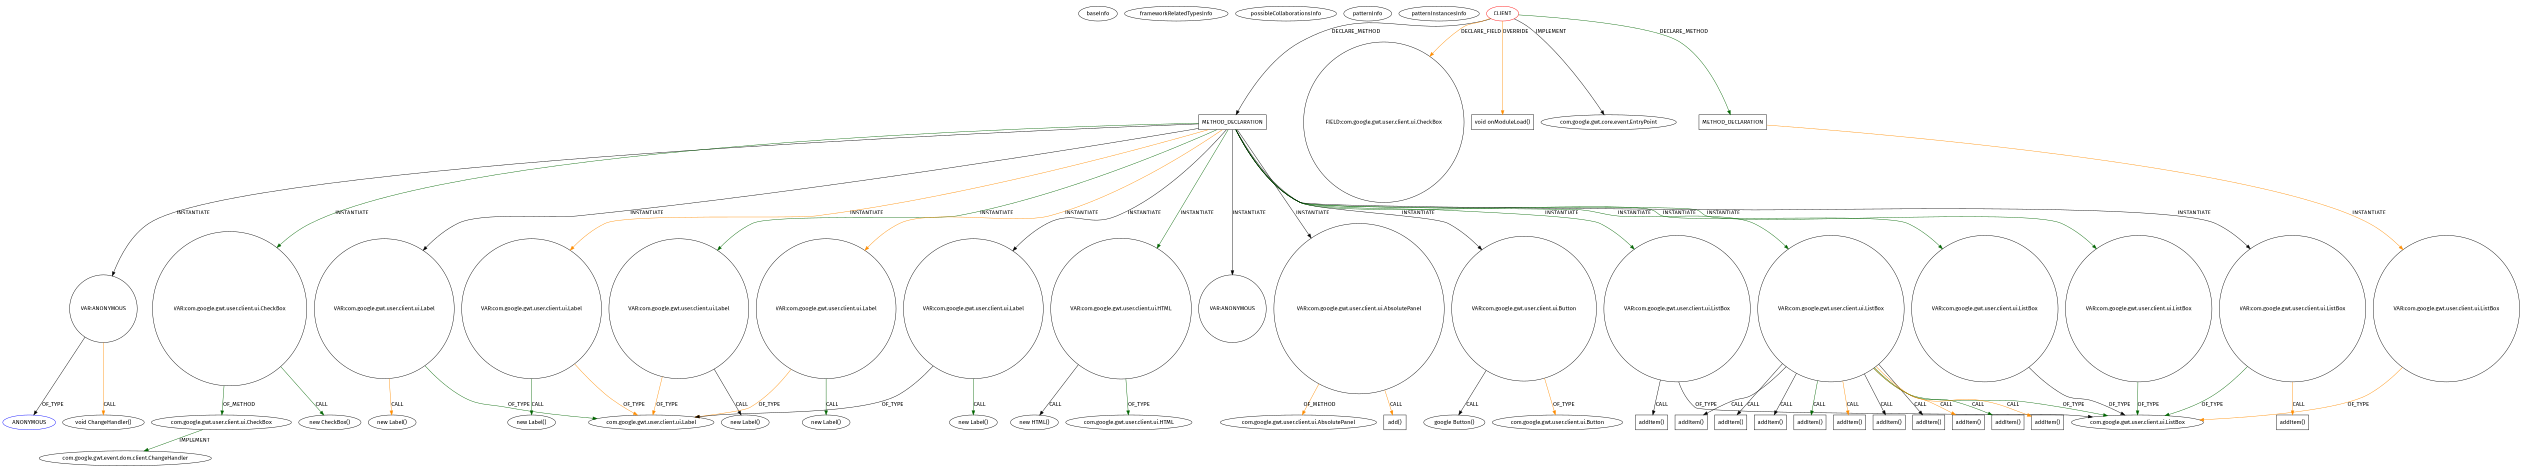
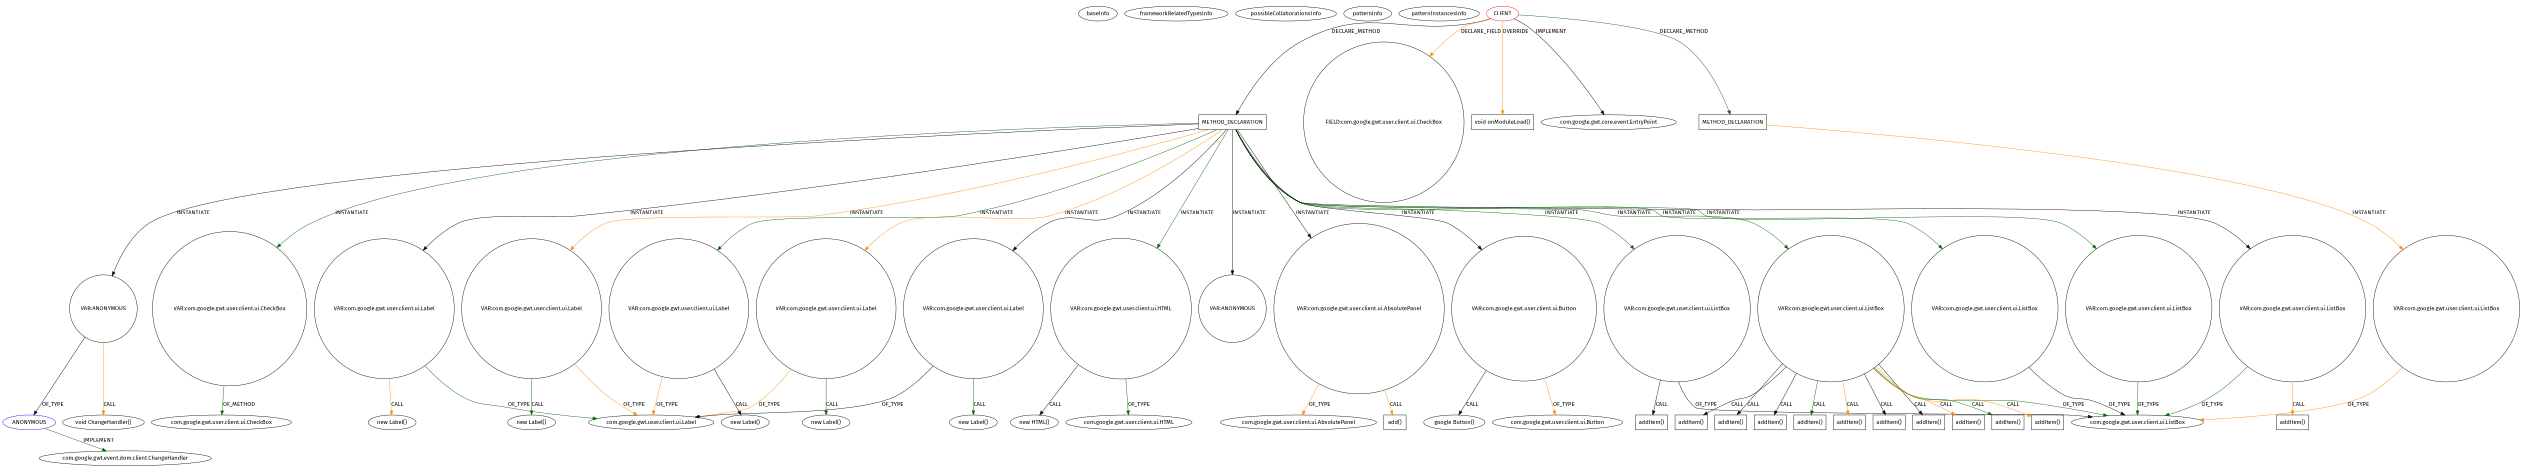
  digraph {
    fontname="Fira Sans"
    node [fontname="Fira Sans" isFrameworkType=false vertexType=VARIABLE_EXPRESION]
    edge [color=black fontname="Fira Sans"]
    baseInfo [category=pattern graphId=488 isAnonymous=false possibleRelation=true isFrameworkType="" vertexType=""]
    frameworkRelatedTypesInfo [0="com.google.gwt.core.client.EntryPoint" isFrameworkType="" vertexType=""]
    possibleCollaborationsInfo [0="488~INSTANTIATION-CLIENT_METHOD_DECLARATION-~com.google.gwt.core.client.EntryPoint ~com.google.gwt.event.dom.client.ChangeHandler ~false~true" isFrameworkType="" vertexType=""]
    patternInfo [frequency=2.0 patternRootClient=0 isFrameworkType="" vertexType=""]
    patternInstancesInfo [0="spydon-esiade~/spydon-esiade/esiade-master/src/net/esiade/client/Esiade.java~Esiade~4504" 1="DeannaSurma-Census~/DeannaSurma-Census/Census-master/src/com/cs4302/census/client/Census.java~Census~109" isFrameworkType="" vertexType=""]
    n6 [label="com.google.gwt.event.dom.client.ChangeHandler" vertexType=FRAMEWORK_INTERFACE_TYPE]
    n7 [color=blue label=ANONYMOUS vertexType=REFERENCE_ANONYMOUS_DECLARATION]
    n8 [label="VAR:ANONYMOUS" shape=circle]
    n9 [label="void ChangeHandler()" vertexType=CONSTRUCTOR_CALL]
    n10 [label=METHOD_DECLARATION shape=box vertexType=CLIENT_METHOD_DECLARATION]
    n11 [label="VAR:com.google.gwt.user.client.ui.CheckBox" shape=circle]
    n12 [label="VAR:com.google.gwt.user.client.ui.Label" shape=circle]
    n13 [label="VAR:com.google.gwt.user.client.ui.Label" shape=circle]
    n14 [label="VAR:com.google.gwt.user.client.ui.Label" shape=circle]
    n15 [label="VAR:com.google.gwt.user.client.ui.Label" shape=circle]
    n16 [label="VAR:com.google.gwt.user.client.ui.Label" shape=circle]
    n17 [label="VAR:com.google.gwt.user.client.ui.HTML" shape=circle]
    n18 [label="VAR:ANONYMOUS" shape=circle]
    n19 [label="VAR:com.google.gwt.user.client.ui.AbsolutePanel" shape=circle]
    n20 [label="VAR:com.google.gwt.user.client.ui.Button" shape=circle]
    n21 [label="VAR:com.google.gwt.user.client.ui.ListBox" shape=circle]
    n22 [label="VAR:com.google.gwt.user.client.ui.ListBox" shape=circle]
    n23 [label="VAR:com.google.gwt.user.client.ui.ListBox" shape=circle]
    n24 [label="VAR:com.google.gwt.user.client.ui.ListBox" shape=circle]
    n25 [label="VAR:com.google.gwt.user.client.ui.ListBox" shape=circle]
    n26 [label="com.google.gwt.user.client.ui.CheckBox" vertexType=FRAMEWORK_CLASS_TYPE]
-   n27 [label="new CheckBox()" vertexType=CONSTRUCTOR_CALL]
    n28 [label="com.google.gwt.user.client.ui.Label" vertexType=FRAMEWORK_CLASS_TYPE]
    n29 [label="new Label()" vertexType=CONSTRUCTOR_CALL]
    n30 [label="new Label()" vertexType=CONSTRUCTOR_CALL]
    n31 [label="new Label()" vertexType=CONSTRUCTOR_CALL]
    n32 [label="new Label()" vertexType=CONSTRUCTOR_CALL]
    n33 [label="new Label()" vertexType=CONSTRUCTOR_CALL]
    n34 [label="new HTML()" vertexType=CONSTRUCTOR_CALL]
    n35 [label="com.google.gwt.user.client.ui.HTML" vertexType=FRAMEWORK_CLASS_TYPE]
    n36 [label="com.google.gwt.user.client.ui.AbsolutePanel" vertexType=FRAMEWORK_CLASS_TYPE]
    n37 [label="add()" shape=box vertexType=INSIDE_CALL]
    n38 [label="google Button()" vertexType=CONSTRUCTOR_CALL]
    n39 [label="com.google.gwt.user.client.ui.Button" vertexType=FRAMEWORK_CLASS_TYPE]
    n40 [label="addItem()" shape=box vertexType=INSIDE_CALL]
    n41 [label="com.google.gwt.user.client.ui.ListBox" vertexType=FRAMEWORK_CLASS_TYPE]
    n42 [label="addItem()" shape=box vertexType=INSIDE_CALL]
    n43 [label="addItem()" shape=box vertexType=INSIDE_CALL]
    n44 [label="addItem()" shape=box vertexType=INSIDE_CALL]
    n45 [label="addItem()" shape=box vertexType=INSIDE_CALL]
    n46 [label="addItem()" shape=box vertexType=INSIDE_CALL]
    n47 [label="addItem()" shape=box vertexType=INSIDE_CALL]
    n48 [label="addItem()" shape=box vertexType=INSIDE_CALL]
    n49 [label="addItem()" shape=box vertexType=INSIDE_CALL]
    n50 [label="addItem()" shape=box vertexType=INSIDE_CALL]
    n51 [label="addItem()" shape=box vertexType=INSIDE_CALL]
    n52 [label="addItem()" shape=box vertexType=INSIDE_CALL]
    n53 [color=red label=CLIENT vertexType=ROOT_CLIENT_CLASS_DECLARATION]
    n54 [label="FIELD:com.google.gwt.user.client.ui.CheckBox" shape=circle vertexType=FIELD_DECLARATION]
    n55 [label="void onModuleLoad()" shape=box vertexType=OVERRIDING_METHOD_DECLARATION]
    n56 [label="com.google.gwt.core.event.EntryPoint" vertexType=FRAMEWORK_INTERFACE_TYPE]
    n57 [label=METHOD_DECLARATION shape=box vertexType=CLIENT_METHOD_DECLARATION]
    n58 [label="VAR:com.google.gwt.user.client.ui.ListBox" shape=circle]
-   n26 -> n6 [color=darkgreen label=IMPLEMENT]
+   n7 -> n6 [color=darkgreen label=IMPLEMENT]
    n8 -> n7 [label=OF_TYPE]
    n8 -> n9 [color=darkorange label=CALL]
    n10 -> n8 [label=INSTANTIATE]
    n10 -> n11 [color=darkgreen label=INSTANTIATE]
    n10 -> n12 [label=INSTANTIATE]
    n10 -> n13 [color=darkorange label=INSTANTIATE]
    n10 -> n14 [color=darkgreen label=INSTANTIATE]
    n10 -> n15 [color=darkorange label=INSTANTIATE]
    n10 -> n16 [label=INSTANTIATE]
    n10 -> n17 [color=darkgreen label=INSTANTIATE]
    n10 -> n18 [label=INSTANTIATE]
    n10 -> n19 [label=INSTANTIATE]
    n10 -> n20 [label=INSTANTIATE]
    n10 -> n21 [color=darkgreen label=INSTANTIATE]
    n10 -> n22 [color=darkgreen label=INSTANTIATE]
    n10 -> n23 [color=darkgreen label=INSTANTIATE]
    n10 -> n24 [color=darkgreen label=INSTANTIATE]
    n10 -> n25 [label=INSTANTIATE]
    n11 -> n26 [color=darkgreen label=OF_METHOD]
-   n11 -> n27 [color=darkgreen label=CALL]
    n12 -> n28 [color=darkgreen label=OF_TYPE]
    n12 -> n29 [color=darkorange label=CALL]
    n13 -> n28 [color=darkorange label=OF_TYPE]
    n13 -> n30 [color=darkgreen label=CALL]
    n14 -> n28 [color=darkorange label=OF_TYPE]
    n14 -> n31 [label=CALL]
    n15 -> n28 [color=darkorange label=OF_TYPE]
    n15 -> n32 [color=darkgreen label=CALL]
    n16 -> n28 [label=OF_TYPE]
    n16 -> n33 [color=darkgreen label=CALL]
    n17 -> n34 [label=CALL]
    n17 -> n35 [color=darkgreen label=OF_TYPE]
-   n19 -> n36 [color=darkorange label=OF_METHOD]
+   n19 -> n36 [color=darkorange label=OF_TYPE]
    n19 -> n37 [color=darkorange label=CALL]
    n20 -> n38 [label=CALL]
    n20 -> n39 [color=darkorange label=OF_TYPE]
    n21 -> n40 [label=CALL]
    n21 -> n41 [label=OF_TYPE]
    n22 -> n41 [color=darkgreen label=OF_TYPE]
    n22 -> n42 [label=CALL]
    n22 -> n43 [label=CALL]
    n22 -> n44 [label=CALL]
    n22 -> n45 [color=darkgreen label=CALL]
    n22 -> n46 [color=darkorange label=CALL]
    n22 -> n47 [label=CALL]
    n22 -> n48 [label=CALL]
    n22 -> n49 [color=darkorange label=CALL]
    n22 -> n50 [color=darkgreen label=CALL]
    n22 -> n51 [color=darkorange label=CALL]
    n23 -> n41 [label=OF_TYPE]
    n24 -> n41 [color=darkgreen label=OF_TYPE]
    n25 -> n41 [color=darkgreen label=OF_TYPE]
    n25 -> n52 [color=darkorange label=CALL]
    n53 -> n10 [label=DECLARE_METHOD]
    n53 -> n54 [color=darkorange label=DECLARE_FIELD]
    n53 -> n55 [color=darkorange label=OVERRIDE]
    n53 -> n56 [label=IMPLEMENT]
    n53 -> n57 [color=darkgreen label=DECLARE_METHOD]
    n57 -> n58 [color=darkorange label=INSTANTIATE]
    n58 -> n41 [color=darkorange label=OF_TYPE]
  }
